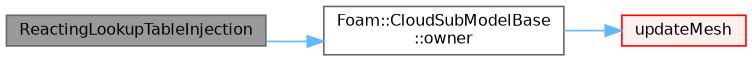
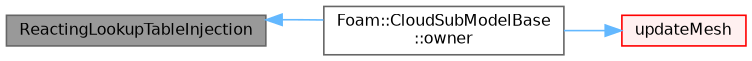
  digraph {
    rankdir=LR
    node [fontname=Helvetica fontsize=10 shape=box style=filled]
    edge [color=steelblue1 fontname=Helvetica fontsize=10 labelfontname=Helvetica labelfontsize=10 style=solid]
    n1 [color=gray40 fillcolor=grey60 fontcolor=black height=0.2 label=ReactingLookupTableInjection width=0.4]
    n2 [color=grey40 fillcolor=white height=0.2 label="Foam::CloudSubModelBase\l::owner" width=0.4]
    n3 [color=red fillcolor="#FFF0F0" height=0.2 label=updateMesh width=0.4]
-   n1 -> n2
+   n2 -> n1
    n2 -> n3
  }
